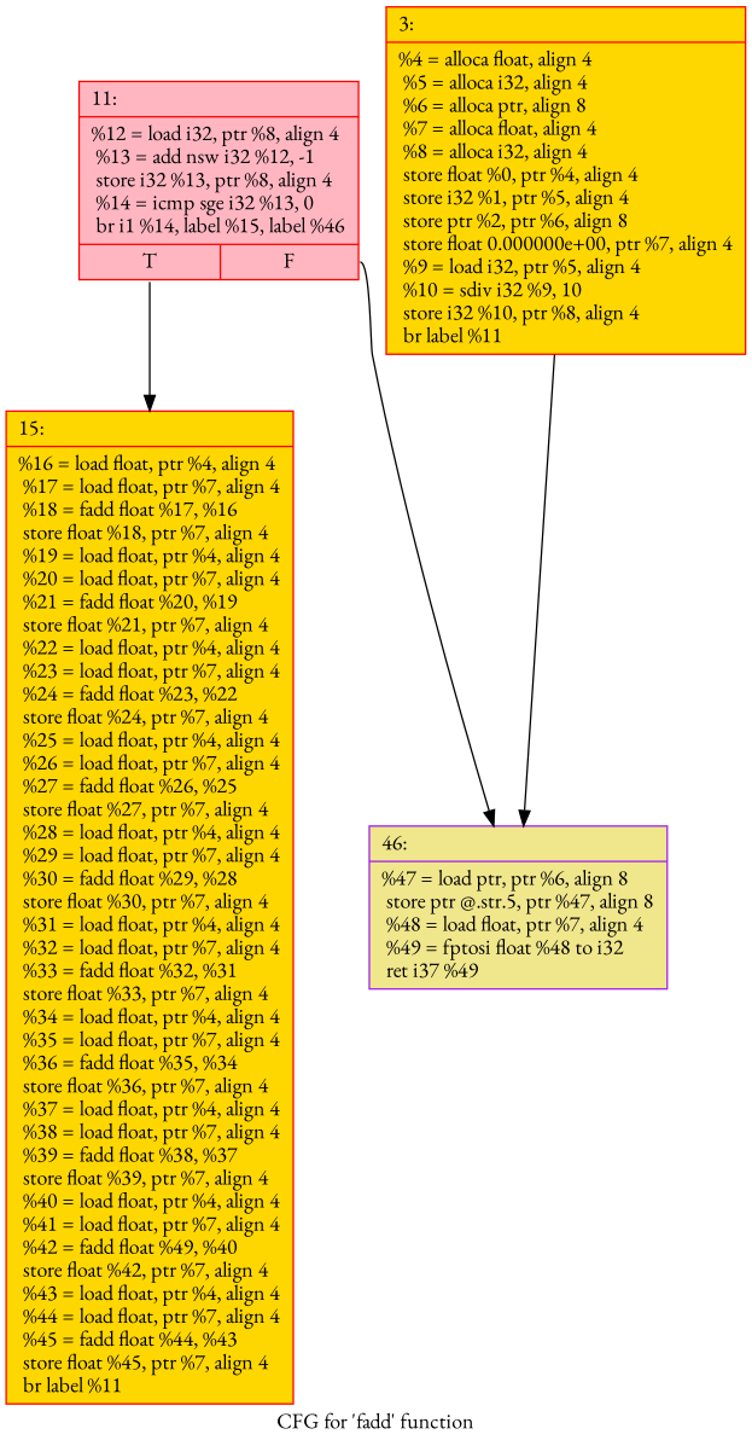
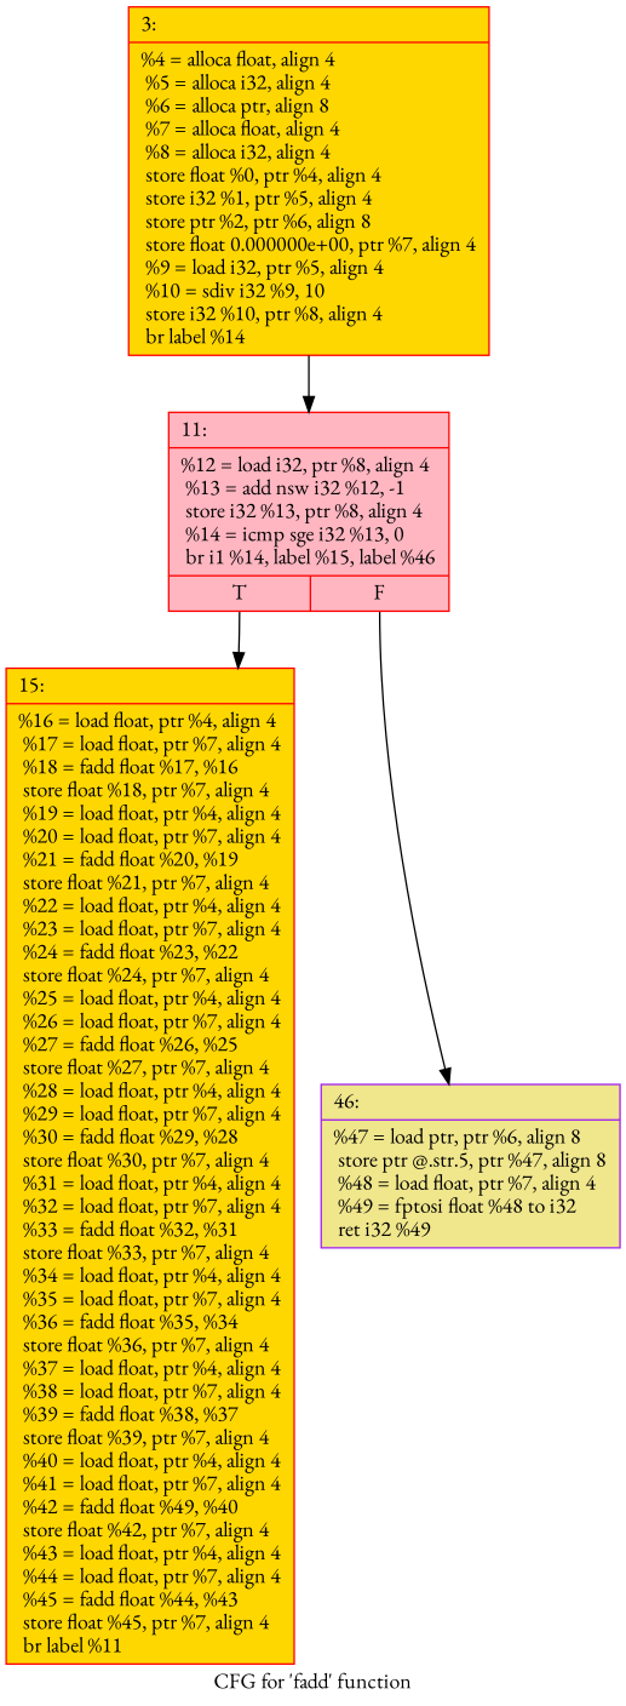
  digraph {
    fontname="EB Garamond"
    label="CFG for 'fadd' function"
    node [color=red fillcolor=gold fontname="EB Garamond" shape=record style=filled]
    edge [fontname="EB Garamond"]
-   n1 [label="{3:\l|  %4 = alloca float, align 4\l  %5 = alloca i32, align 4\l  %6 = alloca ptr, align 8\l  %7 = alloca float, align 4\l  %8 = alloca i32, align 4\l  store float %0, ptr %4, align 4\l  store i32 %1, ptr %5, align 4\l  store ptr %2, ptr %6, align 8\l  store float 0.000000e+00, ptr %7, align 4\l  %9 = load i32, ptr %5, align 4\l  %10 = sdiv i32 %9, 10\l  store i32 %10, ptr %8, align 4\l  br label %11\l}"]
+   n1 [label="{3:\l|  %4 = alloca float, align 4\l  %5 = alloca i32, align 4\l  %6 = alloca ptr, align 8\l  %7 = alloca float, align 4\l  %8 = alloca i32, align 4\l  store float %0, ptr %4, align 4\l  store i32 %1, ptr %5, align 4\l  store ptr %2, ptr %6, align 8\l  store float 0.000000e+00, ptr %7, align 4\l  %9 = load i32, ptr %5, align 4\l  %10 = sdiv i32 %9, 10\l  store i32 %10, ptr %8, align 4\l  br label %14\l}"]
    n2 [fillcolor=lightpink label="{11:\l|  %12 = load i32, ptr %8, align 4\l  %13 = add nsw i32 %12, -1\l  store i32 %13, ptr %8, align 4\l  %14 = icmp sge i32 %13, 0\l  br i1 %14, label %15, label %46\l|{<s0>T|<s1>F}}"]
    n3 [label="{15:\l|  %16 = load float, ptr %4, align 4\l  %17 = load float, ptr %7, align 4\l  %18 = fadd float %17, %16\l  store float %18, ptr %7, align 4\l  %19 = load float, ptr %4, align 4\l  %20 = load float, ptr %7, align 4\l  %21 = fadd float %20, %19\l  store float %21, ptr %7, align 4\l  %22 = load float, ptr %4, align 4\l  %23 = load float, ptr %7, align 4\l  %24 = fadd float %23, %22\l  store float %24, ptr %7, align 4\l  %25 = load float, ptr %4, align 4\l  %26 = load float, ptr %7, align 4\l  %27 = fadd float %26, %25\l  store float %27, ptr %7, align 4\l  %28 = load float, ptr %4, align 4\l  %29 = load float, ptr %7, align 4\l  %30 = fadd float %29, %28\l  store float %30, ptr %7, align 4\l  %31 = load float, ptr %4, align 4\l  %32 = load float, ptr %7, align 4\l  %33 = fadd float %32, %31\l  store float %33, ptr %7, align 4\l  %34 = load float, ptr %4, align 4\l  %35 = load float, ptr %7, align 4\l  %36 = fadd float %35, %34\l  store float %36, ptr %7, align 4\l  %37 = load float, ptr %4, align 4\l  %38 = load float, ptr %7, align 4\l  %39 = fadd float %38, %37\l  store float %39, ptr %7, align 4\l  %40 = load float, ptr %4, align 4\l  %41 = load float, ptr %7, align 4\l  %42 = fadd float %49, %40\l  store float %42, ptr %7, align 4\l  %43 = load float, ptr %4, align 4\l  %44 = load float, ptr %7, align 4\l  %45 = fadd float %44, %43\l  store float %45, ptr %7, align 4\l  br label %11\l}"]
-   n4 [color=purple fillcolor=khaki label="{46:\l|  %47 = load ptr, ptr %6, align 8\l  store ptr @.str.5, ptr %47, align 8\l  %48 = load float, ptr %7, align 4\l  %49 = fptosi float %48 to i32\l  ret i37 %49\l}"]
-   n1 -> n4
+   n4 [color=purple fillcolor=khaki label="{46:\l|  %47 = load ptr, ptr %6, align 8\l  store ptr @.str.5, ptr %47, align 8\l  %48 = load float, ptr %7, align 4\l  %49 = fptosi float %48 to i32\l  ret i32 %49\l}"]
+   n1 -> n2
    n2 -> n3 [tailport=s0]
    n2 -> n4 [tailport=s1]
  }
